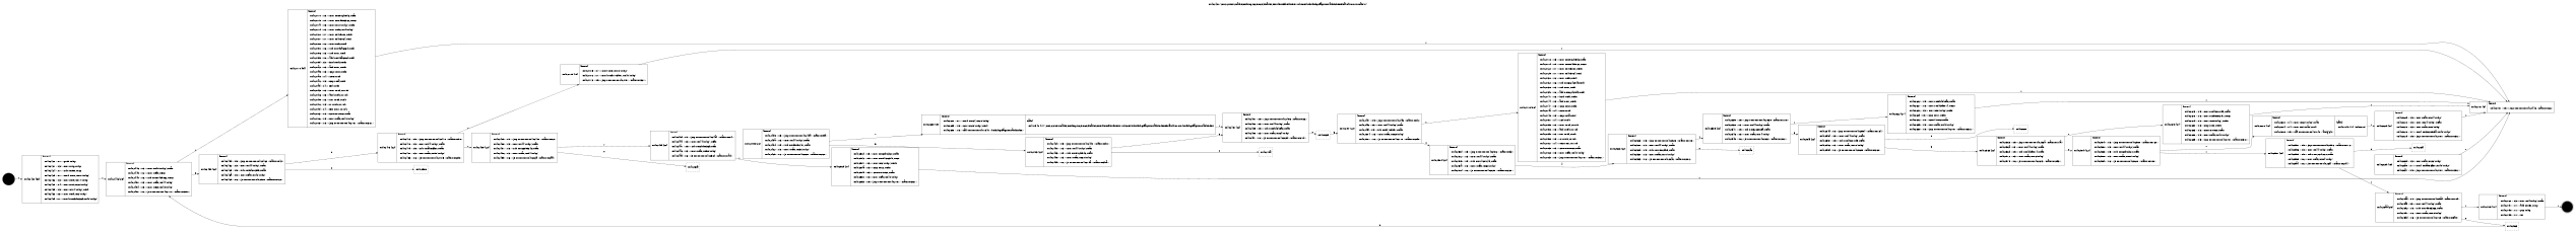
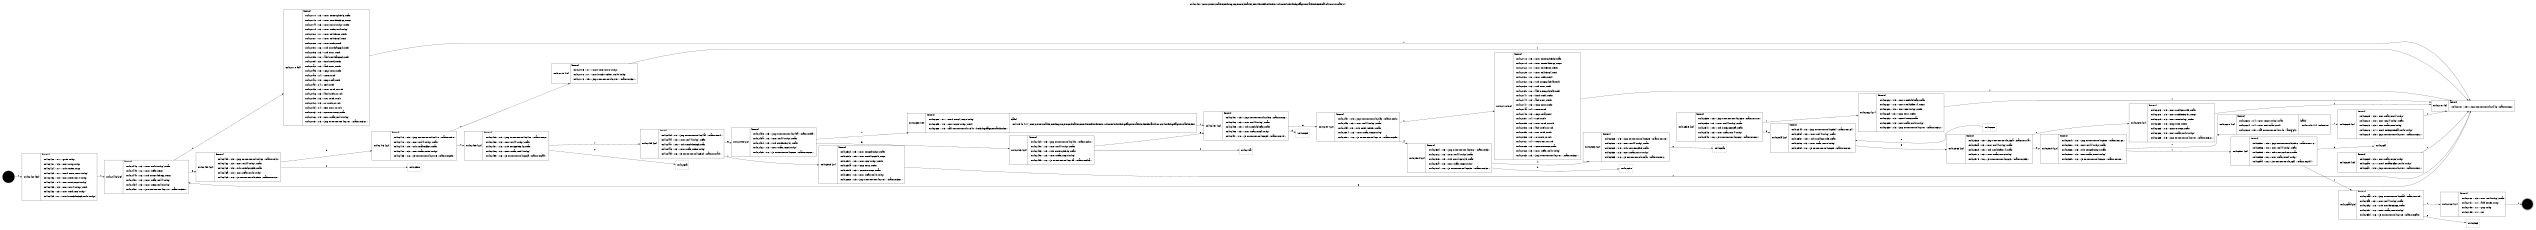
  digraph {
    label="0x402420 (/mnt/c/Users/mathe/Desktop/tcc/POCII/binaries/extr_linuxfsbtrfstests..volumes.h_btrfs_bg_flags_to_raid_index_Final-ollvm.out::main(0))"
    labelloc=t
    rankdir=LR
    node [shape=record]
    Entry [fillcolor=black height=0.3 shape=circle style=filled width=0.3]
    n2 [label="{\n     0x402420 [38]\l\n     | [instrs]\l\n     &nbsp;&nbsp;0x402420 \<+1\>: push %rbp\l\n     &nbsp;&nbsp;0x402421 \<+3\>: mov %rsp,%rbp\l\n     &nbsp;&nbsp;0x402424 \<+7\>: sub $0x90,%rsp\l\n     &nbsp;&nbsp;0x40242b \<+7\>: movl $0x0,-0x10(%rbp)\l\n     &nbsp;&nbsp;0x402432 \<+3\>: mov %edi,-0x14(%rbp)\l\n     &nbsp;&nbsp;0x402435 \<+4\>: mov %rsi,-0x20(%rbp)\l\n     &nbsp;&nbsp;0x402439 \<+3\>: mov -0x14(%rbp),%edi\l\n     &nbsp;&nbsp;0x40243c \<+3\>: mov %edi,-0xc(%rbp)\l\n     &nbsp;&nbsp;0x40243f \<+7\>: movl $0xcbd0e36f,-0x40(%rbp)\l\n  }"]
    n3 [label="{\n     0x402446 [23]\l\n     | [instrs]\l\n     &nbsp;&nbsp;0x402446 \<+3\>: mov -0x40(%rbp),%eax\l\n     &nbsp;&nbsp;0x402449 \<+2\>: mov %eax,%ecx\l\n     &nbsp;&nbsp;0x40244b \<+6\>: sub $0x804eb862,%ecx\l\n     &nbsp;&nbsp;0x402451 \<+3\>: mov %eax,-0x44(%rbp)\l\n     &nbsp;&nbsp;0x402454 \<+3\>: mov %ecx,-0x48(%rbp)\l\n     &nbsp;&nbsp;0x402457 \<+6\>: je 0000000000402770 \<main+0x350\>\l\n  }"]
    n4 [label="{\n     0x402770 [94]\l\n     | [instrs]\l\n     &nbsp;&nbsp;0x402770 \<+5\>: mov $0xe7c2b9d6,%eax\l\n     &nbsp;&nbsp;0x402775 \<+5\>: mov $0x7b583366,%ecx\l\n     &nbsp;&nbsp;0x40277a \<+3\>: mov -0x10(%rbp),%edx\l\n     &nbsp;&nbsp;0x40277d \<+3\>: mov %edx,-0x4(%rbp)\l\n     &nbsp;&nbsp;0x402780 \<+7\>: mov 0x405080,%edx\l\n     &nbsp;&nbsp;0x402787 \<+7\>: mov 0x405064,%esi\l\n     &nbsp;&nbsp;0x40278e \<+2\>: mov %edx,%edi\l\n     &nbsp;&nbsp;0x402790 \<+6\>: sub $0x7fca626d,%edi\l\n     &nbsp;&nbsp;0x402796 \<+3\>: sub $0x1,%edi\l\n     &nbsp;&nbsp;0x402799 \<+6\>: add $0x7fca626d,%edi\l\n     &nbsp;&nbsp;0x40279f \<+3\>: imul %edi,%edx\l\n     &nbsp;&nbsp;0x4027a2 \<+3\>: and $0x1,%edx\l\n     &nbsp;&nbsp;0x4027a5 \<+3\>: cmp $0x0,%edx\l\n     &nbsp;&nbsp;0x4027a8 \<+4\>: sete %r8b\l\n     &nbsp;&nbsp;0x4027ac \<+3\>: cmp $0xa,%esi\l\n     &nbsp;&nbsp;0x4027af \<+4\>: setl %r9b\l\n     &nbsp;&nbsp;0x4027b3 \<+3\>: mov %r8b,%r10b\l\n     &nbsp;&nbsp;0x4027b6 \<+3\>: and %r9b,%r10b\l\n     &nbsp;&nbsp;0x4027b9 \<+3\>: xor %r9b,%r8b\l\n     &nbsp;&nbsp;0x4027bc \<+3\>: or %r8b,%r10b\l\n     &nbsp;&nbsp;0x4027bf \<+4\>: test $0x1,%r10b\l\n     &nbsp;&nbsp;0x4027c3 \<+3\>: cmovne %ecx,%eax\l\n     &nbsp;&nbsp;0x4027c6 \<+3\>: mov %eax,-0x40(%rbp)\l\n     &nbsp;&nbsp;0x4027c9 \<+5\>: jmp 00000000004027e1 \<main+0x3c1\>\l\n  }"]
    n5 [label="{\n     0x40245d [22]\l\n     | [instrs]\l\n     &nbsp;&nbsp;0x40245d \<+5\>: jmp 0000000000402462 \<main+0x42\>\l\n     &nbsp;&nbsp;0x402462 \<+3\>: mov -0x44(%rbp),%eax\l\n     &nbsp;&nbsp;0x402465 \<+5\>: sub $0x94c0c3d9,%eax\l\n     &nbsp;&nbsp;0x40246a \<+3\>: mov %eax,-0x4c(%rbp)\l\n     &nbsp;&nbsp;0x40246d \<+6\>: je 00000000004025e8 \<main+0x1c8\>\l\n  }"]
    n6 [label="{\n     0x4027e1 [5]\l\n     | [instrs]\l\n     &nbsp;&nbsp;0x4027e1 \<+5\>: jmp 0000000000402446 \<main+0x26\>\l\n  }"]
    n7 [label="{\n     0x4025e8\l\n  }" style=dashed]
    n8 [label="{\n     0x402473 [22]\l\n     | [instrs]\l\n     &nbsp;&nbsp;0x402473 \<+5\>: jmp 0000000000402478 \<main+0x58\>\l\n     &nbsp;&nbsp;0x402478 \<+3\>: mov -0x44(%rbp),%eax\l\n     &nbsp;&nbsp;0x40247b \<+5\>: sub $0xab8cff80,%eax\l\n     &nbsp;&nbsp;0x402480 \<+3\>: mov %eax,-0x50(%rbp)\l\n     &nbsp;&nbsp;0x402483 \<+6\>: je 0000000000402705 \<main+0x2e5\>\l\n  }"]
    n9 [label="{\n     0x402705 [19]\l\n     | [instrs]\l\n     &nbsp;&nbsp;0x402705 \<+7\>: movl $0x0,-0x10(%rbp)\l\n     &nbsp;&nbsp;0x40270c \<+7\>: movl $0xf7705b91,-0x40(%rbp)\l\n     &nbsp;&nbsp;0x402713 \<+5\>: jmp 00000000004027e1 \<main+0x3c1\>\l\n  }"]
    n10 [label="{\n     0x402489 [22]\l\n     | [instrs]\l\n     &nbsp;&nbsp;0x402489 \<+5\>: jmp 000000000040248e \<main+0x6e\>\l\n     &nbsp;&nbsp;0x40248e \<+3\>: mov -0x44(%rbp),%eax\l\n     &nbsp;&nbsp;0x402491 \<+5\>: sub $0xc689964c,%eax\l\n     &nbsp;&nbsp;0x402496 \<+3\>: mov %eax,-0x54(%rbp)\l\n     &nbsp;&nbsp;0x402499 \<+6\>: je 00000000004026ca \<main+0x2aa\>\l\n  }"]
    Exit [fillcolor=black height=0.3 peripheries=2 shape=circle style=filled width=0.3]
    n12 [label="{\n     0x4026ca\l\n  }" style=dashed]
    n13 [label="{\n     0x40249f [22]\l\n     | [instrs]\l\n     &nbsp;&nbsp;0x40249f \<+5\>: jmp 00000000004024a4 \<main+0x84\>\l\n     &nbsp;&nbsp;0x4024a4 \<+3\>: mov -0x44(%rbp),%eax\l\n     &nbsp;&nbsp;0x4024a7 \<+5\>: sub $0xcbd0e36f,%eax\l\n     &nbsp;&nbsp;0x4024ac \<+3\>: mov %eax,-0x58(%rbp)\l\n     &nbsp;&nbsp;0x4024af \<+6\>: je 00000000004025cd \<main+0x1ad\>\l\n  }"]
    n14 [label="{\n     0x4025c3\l\n  }" style=dashed]
    n15 [label="{\n     0x4025cd [27]\l\n     | [instrs]\l\n     &nbsp;&nbsp;0x4025cd \<+5\>: mov $0x60f76b20,%eax\l\n     &nbsp;&nbsp;0x4025d2 \<+5\>: mov $0x94c0c3d9,%ecx\l\n     &nbsp;&nbsp;0x4025d7 \<+3\>: mov -0xc(%rbp),%edx\l\n     &nbsp;&nbsp;0x4025da \<+3\>: cmp $0x2,%edx\l\n     &nbsp;&nbsp;0x4025dd \<+3\>: cmovne %ecx,%eax\l\n     &nbsp;&nbsp;0x4025e0 \<+3\>: mov %eax,-0x40(%rbp)\l\n     &nbsp;&nbsp;0x4025e3 \<+5\>: jmp 00000000004027e1 \<main+0x3c1\>\l\n  }"]
    n16 [label="{\n     0x4024b5 [22]\l\n     | [instrs]\l\n     &nbsp;&nbsp;0x4024b5 \<+5\>: jmp 00000000004024ba \<main+0x9a\>\l\n     &nbsp;&nbsp;0x4024ba \<+3\>: mov -0x44(%rbp),%eax\l\n     &nbsp;&nbsp;0x4024bd \<+5\>: sub $0xd505c7b1,%eax\l\n     &nbsp;&nbsp;0x4024c2 \<+3\>: mov %eax,-0x5c(%rbp)\l\n     &nbsp;&nbsp;0x4024c5 \<+6\>: je 000000000040268e \<main+0x26e\>\l\n  }"]
    n17 [label="{\n     0x4027ce [12]\l\n     | [instrs]\l\n     &nbsp;&nbsp;0x4027ce \<+3\>: mov -0x4(%rbp),%eax\l\n     &nbsp;&nbsp;0x4027d1 \<+7\>: add $0x90,%rsp\l\n     &nbsp;&nbsp;0x4027d8 \<+1\>: pop %rbp\l\n     &nbsp;&nbsp;0x4027d9 \<+1\>: ret\l\n  }"]
    n18 [label="{\n     0x40268e [15]\l\n     | [instrs]\l\n     &nbsp;&nbsp;0x40268e \<+7\>: movl $0x64,-0x28(%rbp)\l\n     &nbsp;&nbsp;0x402695 \<+3\>: mov -0x28(%rbp),%edi\l\n     &nbsp;&nbsp;0x402698 \<+5\>: call 0000000000401540 \<btrfs_bg_flags_to_raid_index\>\l\n     | [calls]\l\n     &nbsp;&nbsp;0x401540 \{1\} (/mnt/c/Users/mathe/Desktop/tcc/POCII/binaries/extr_linuxfsbtrfstests..volumes.h_btrfs_bg_flags_to_raid_index_Final-ollvm.out::btrfs_bg_flags_to_raid_index)\l\n  }"]
    n19 [label="{\n     0x4024cb [22]\l\n     | [instrs]\l\n     &nbsp;&nbsp;0x4024cb \<+5\>: jmp 00000000004024d0 \<main+0xb0\>\l\n     &nbsp;&nbsp;0x4024d0 \<+3\>: mov -0x44(%rbp),%eax\l\n     &nbsp;&nbsp;0x4024d3 \<+5\>: sub $0xe7c2b9d6,%eax\l\n     &nbsp;&nbsp;0x4024d8 \<+3\>: mov %eax,-0x60(%rbp)\l\n     &nbsp;&nbsp;0x4024db \<+6\>: je 00000000004027da \<main+0x3ba\>\l\n  }"]
    n20 [label="{\n     0x4025aa [25]\l\n     | [instrs]\l\n     &nbsp;&nbsp;0x4025aa \<+5\>: jmp 00000000004025af \<main+0x18f\>\l\n     &nbsp;&nbsp;0x4025af \<+3\>: mov -0x44(%rbp),%eax\l\n     &nbsp;&nbsp;0x4025b2 \<+5\>: sub $0x7b583366,%eax\l\n     &nbsp;&nbsp;0x4025b7 \<+6\>: mov %eax,-0x88(%rbp)\l\n     &nbsp;&nbsp;0x4025bd \<+6\>: je 00000000004027ce \<main+0x3ae\>\l\n  }"]
    n21 [label="{\n     0x4024e1 [22]\l\n     | [instrs]\l\n     &nbsp;&nbsp;0x4024e1 \<+5\>: jmp 00000000004024e6 \<main+0xc6\>\l\n     &nbsp;&nbsp;0x4024e6 \<+3\>: mov -0x44(%rbp),%eax\l\n     &nbsp;&nbsp;0x4024e9 \<+5\>: sub $0xeb48bea8,%eax\l\n     &nbsp;&nbsp;0x4024ee \<+3\>: mov %eax,-0x64(%rbp)\l\n     &nbsp;&nbsp;0x4024f1 \<+6\>: je 000000000040263d \<main+0x21d\>\l\n  }"]
    n22 [label="{\n     0x4027da\l\n  }" style=dashed]
    n23 [label="{\n     0x4026f4\l\n  }" style=dashed]
    n24 [label="{\n     0x40269d [15]\l\n     | [instrs]\l\n     &nbsp;&nbsp;0x40269d \<+3\>: mov %eax,-0x2c(%rbp)\l\n     &nbsp;&nbsp;0x4026a0 \<+7\>: movl $0xab8cff80,-0x40(%rbp)\l\n     &nbsp;&nbsp;0x4026a7 \<+5\>: jmp 00000000004027e1 \<main+0x3c1\>\l\n  }"]
    n25 [label="{\n     0x40263d\l\n  }" style=dashed]
    n26 [label="{\n     0x4024f7 [22]\l\n     | [instrs]\l\n     &nbsp;&nbsp;0x4024f7 \<+5\>: jmp 00000000004024fc \<main+0xdc\>\l\n     &nbsp;&nbsp;0x4024fc \<+3\>: mov -0x44(%rbp),%eax\l\n     &nbsp;&nbsp;0x4024ff \<+5\>: sub $0xf7705b91,%eax\l\n     &nbsp;&nbsp;0x402504 \<+3\>: mov %eax,-0x68(%rbp)\l\n     &nbsp;&nbsp;0x402507 \<+6\>: je 0000000000402718 \<main+0x2f8\>\l\n  }"]
    n27 [label="{\n     0x402718 [88]\l\n     | [instrs]\l\n     &nbsp;&nbsp;0x402718 \<+5\>: mov $0xe7c2b9d6,%eax\l\n     &nbsp;&nbsp;0x40271d \<+5\>: mov $0x804eb862,%ecx\l\n     &nbsp;&nbsp;0x402722 \<+7\>: mov 0x405080,%edx\l\n     &nbsp;&nbsp;0x402729 \<+7\>: mov 0x405064,%esi\l\n     &nbsp;&nbsp;0x402730 \<+2\>: mov %edx,%edi\l\n     &nbsp;&nbsp;0x402732 \<+6\>: sub $0x6c24254f,%edi\l\n     &nbsp;&nbsp;0x402738 \<+3\>: sub $0x1,%edi\l\n     &nbsp;&nbsp;0x40273b \<+6\>: add $0x6c24254f,%edi\l\n     &nbsp;&nbsp;0x402741 \<+3\>: imul %edi,%edx\l\n     &nbsp;&nbsp;0x402744 \<+3\>: and $0x1,%edx\l\n     &nbsp;&nbsp;0x402747 \<+3\>: cmp $0x0,%edx\l\n     &nbsp;&nbsp;0x40274a \<+4\>: sete %r8b\l\n     &nbsp;&nbsp;0x40274e \<+3\>: cmp $0xa,%esi\l\n     &nbsp;&nbsp;0x402751 \<+4\>: setl %r9b\l\n     &nbsp;&nbsp;0x402755 \<+3\>: mov %r8b,%r10b\l\n     &nbsp;&nbsp;0x402758 \<+3\>: and %r9b,%r10b\l\n     &nbsp;&nbsp;0x40275b \<+3\>: xor %r9b,%r8b\l\n     &nbsp;&nbsp;0x40275e \<+3\>: or %r8b,%r10b\l\n     &nbsp;&nbsp;0x402761 \<+4\>: test $0x1,%r10b\l\n     &nbsp;&nbsp;0x402765 \<+3\>: cmovne %ecx,%eax\l\n     &nbsp;&nbsp;0x402768 \<+3\>: mov %eax,-0x40(%rbp)\l\n     &nbsp;&nbsp;0x40276b \<+5\>: jmp 00000000004027e1 \<main+0x3c1\>\l\n  }"]
    n28 [label="{\n     0x40250d [22]\l\n     | [instrs]\l\n     &nbsp;&nbsp;0x40250d \<+5\>: jmp 0000000000402512 \<main+0xf2\>\l\n     &nbsp;&nbsp;0x402512 \<+3\>: mov -0x44(%rbp),%eax\l\n     &nbsp;&nbsp;0x402515 \<+5\>: sub $0x14c87c4d,%eax\l\n     &nbsp;&nbsp;0x40251a \<+3\>: mov %eax,-0x6c(%rbp)\l\n     &nbsp;&nbsp;0x40251d \<+6\>: je 0000000000402658 \<main+0x238\>\l\n  }"]
    n29 [label="{\n     0x40260d [21]\l\n     | [instrs]\l\n     &nbsp;&nbsp;0x40260d \<+3\>: mov %eax,-0x24(%rbp)\l\n     &nbsp;&nbsp;0x402610 \<+3\>: mov -0x24(%rbp),%eax\l\n     &nbsp;&nbsp;0x402613 \<+3\>: mov %eax,-0x8(%rbp)\l\n     &nbsp;&nbsp;0x402616 \<+7\>: movl $0x3228ec9a,-0x40(%rbp)\l\n     &nbsp;&nbsp;0x40261d \<+5\>: jmp 00000000004027e1 \<main+0x3c1\>\l\n  }"]
+   n30 [label="{\n     0x402658\l\n  }" style=dashed]
    n31 [label="{\n     0x402523 [22]\l\n     | [instrs]\l\n     &nbsp;&nbsp;0x402523 \<+5\>: jmp 0000000000402528 \<main+0x108\>\l\n     &nbsp;&nbsp;0x402528 \<+3\>: mov -0x44(%rbp),%eax\l\n     &nbsp;&nbsp;0x40252b \<+5\>: sub $0x1e0cdf09,%eax\l\n     &nbsp;&nbsp;0x402530 \<+3\>: mov %eax,-0x70(%rbp)\l\n     &nbsp;&nbsp;0x402533 \<+6\>: je 00000000004026ac \<main+0x28c\>\l\n  }"]
    n32 [label="{\n     0x402591 [25]\l\n     | [instrs]\l\n     &nbsp;&nbsp;0x402591 \<+5\>: jmp 0000000000402596 \<main+0x176\>\l\n     &nbsp;&nbsp;0x402596 \<+3\>: mov -0x44(%rbp),%eax\l\n     &nbsp;&nbsp;0x402599 \<+5\>: sub $0x72c7b260,%eax\l\n     &nbsp;&nbsp;0x40259e \<+6\>: mov %eax,-0x84(%rbp)\l\n     &nbsp;&nbsp;0x4025a4 \<+6\>: je 00000000004026f4 \<main+0x2d4\>\l\n  }"]
    n33 [label="{\n     0x4026ac\l\n  }" style=dashed]
    n34 [label="{\n     0x402539 [22]\l\n     | [instrs]\l\n     &nbsp;&nbsp;0x402539 \<+5\>: jmp 000000000040253e \<main+0x11e\>\l\n     &nbsp;&nbsp;0x40253e \<+3\>: mov -0x44(%rbp),%eax\l\n     &nbsp;&nbsp;0x402541 \<+5\>: sub $0x3228ec9a,%eax\l\n     &nbsp;&nbsp;0x402546 \<+3\>: mov %eax,-0x74(%rbp)\l\n     &nbsp;&nbsp;0x402549 \<+6\>: je 0000000000402622 \<main+0x202\>\l\n  }"]
    n35 [label="{\n     0x402600 [13]\l\n     | [instrs]\l\n     &nbsp;&nbsp;0x402600 \<+4\>: mov -0x20(%rbp),%rax\l\n     &nbsp;&nbsp;0x402604 \<+4\>: mov 0x8(%rax),%rdi\l\n     &nbsp;&nbsp;0x402608 \<+5\>: call 0000000000401040 \<atoi@plt\>\l\n     | [calls]\l\n     &nbsp;&nbsp;0x401040 \{1\} (unknown)\l\n  }"]
    n36 [label="{\n     0x402622 [27]\l\n     | [instrs]\l\n     &nbsp;&nbsp;0x402622 \<+5\>: mov $0xeb48bea8,%eax\l\n     &nbsp;&nbsp;0x402627 \<+5\>: mov $0x4cbf9014,%ecx\l\n     &nbsp;&nbsp;0x40262c \<+3\>: mov -0x8(%rbp),%edx\l\n     &nbsp;&nbsp;0x40262f \<+3\>: cmp $0x1,%edx\l\n     &nbsp;&nbsp;0x402632 \<+3\>: cmovl %ecx,%eax\l\n     &nbsp;&nbsp;0x402635 \<+3\>: mov %eax,-0x40(%rbp)\l\n     &nbsp;&nbsp;0x402638 \<+5\>: jmp 00000000004027e1 \<main+0x3c1\>\l\n  }"]
    n37 [label="{\n     0x40254f [22]\l\n     | [instrs]\l\n     &nbsp;&nbsp;0x40254f \<+5\>: jmp 0000000000402554 \<main+0x134\>\l\n     &nbsp;&nbsp;0x402554 \<+3\>: mov -0x44(%rbp),%eax\l\n     &nbsp;&nbsp;0x402557 \<+5\>: sub $0x492001f9,%eax\l\n     &nbsp;&nbsp;0x40255c \<+3\>: mov %eax,-0x78(%rbp)\l\n     &nbsp;&nbsp;0x40255f \<+6\>: je 00000000004026e8 \<main+0x2c8\>\l\n  }"]
    n38 [label="{\n     0x40257b [22]\l\n     | [instrs]\l\n     &nbsp;&nbsp;0x40257b \<+5\>: jmp 0000000000402580 \<main+0x160\>\l\n     &nbsp;&nbsp;0x402580 \<+3\>: mov -0x44(%rbp),%eax\l\n     &nbsp;&nbsp;0x402583 \<+5\>: sub $0x60f76b20,%eax\l\n     &nbsp;&nbsp;0x402588 \<+3\>: mov %eax,-0x80(%rbp)\l\n     &nbsp;&nbsp;0x40258b \<+6\>: je 0000000000402600 \<main+0x1e0\>\l\n  }"]
    n39 [label="{\n     0x402565 [22]\l\n     | [instrs]\l\n     &nbsp;&nbsp;0x402565 \<+5\>: jmp 000000000040256a \<main+0x14a\>\l\n     &nbsp;&nbsp;0x40256a \<+3\>: mov -0x44(%rbp),%eax\l\n     &nbsp;&nbsp;0x40256d \<+5\>: sub $0x4cbf9014,%eax\l\n     &nbsp;&nbsp;0x402572 \<+3\>: mov %eax,-0x7c(%rbp)\l\n     &nbsp;&nbsp;0x402575 \<+6\>: je 0000000000402673 \<main+0x253\>\l\n  }"]
    n40 [label="{\n     0x4026e8\l\n  }" style=dashed]
    n41 [label="{\n     0x402673 [27]\l\n     | [instrs]\l\n     &nbsp;&nbsp;0x402673 \<+5\>: mov $0x492001f9,%eax\l\n     &nbsp;&nbsp;0x402678 \<+5\>: mov $0xd505c7b1,%ecx\l\n     &nbsp;&nbsp;0x40267d \<+3\>: mov -0x8(%rbp),%edx\l\n     &nbsp;&nbsp;0x402680 \<+3\>: cmp $0x0,%edx\l\n     &nbsp;&nbsp;0x402683 \<+3\>: cmove %ecx,%eax\l\n     &nbsp;&nbsp;0x402686 \<+3\>: mov %eax,-0x40(%rbp)\l\n     &nbsp;&nbsp;0x402689 \<+5\>: jmp 00000000004027e1 \<main+0x3c1\>\l\n  }"]
    Entry -> n2 [label=" 1"]
    n2 -> n3 [label=" 1"]
    n3 -> n4 [label=" 1"]
    n3 -> n5 [label=" 8"]
    n4 -> n6 [label=" 1"]
    n5 -> n7 [label=" 0"]
    n5 -> n8 [label=" 0"]
-   n14 -> n3 [label=" 8"]
+   n6 -> n3 [label=" 8"]
    n8 -> n9 [label=" 1"]
    n8 -> n10 [label=" 7"]
    n9 -> n6 [label=" 1"]
    n10 -> n12 [label=" 0"]
    n10 -> n13 [label=" 7"]
    n13 -> n15 [label=" 1"]
+   n13 -> n16 [label=" 6"]
    n15 -> n6 [label=" 1"]
    n16 -> n18 [label=" 1"]
    n16 -> n19 [label=" 5"]
    n17 -> Exit [label=" 1"]
    n18 -> n21 [label=" 1"]
    n19 -> n21 [label=" 5"]
    n19 -> n22 [label=" 0"]
    n20 -> n14 [label=" 0"]
    n20 -> n17 [label=" 1"]
    n21 -> n25 [label=" 0"]
-   n25 -> n26 [label=" 5"]
+   n21 -> n26 [label=" 5"]
    n24 -> n6 [label=" 1"]
    n26 -> n27 [label=" 1"]
    n26 -> n28 [label=" 4"]
    n27 -> n6 [label=" 1"]
+   n28 -> n30 [label=" 0"]
    n28 -> n31 [label=" 4"]
    n29 -> n6 [label=" 1"]
    n31 -> n33 [label=" 0"]
-   n31 -> n34 [label=" 4"]
    n32 -> n20 [label=" 1"]
    n32 -> n23 [label=" 0"]
    n34 -> n36 [label=" 1"]
    n34 -> n37 [label=" 3"]
    n35 -> n29 [label=" 1"]
    n36 -> n6 [label=" 1"]
    n37 -> n39 [label=" 3"]
-   n37 -> n40 [label=" 0"]
+   n40 -> n37 [label=" 0"]
    n38 -> n32 [label=" 1"]
    n38 -> n35 [label=" 1"]
    n39 -> n38 [label=" 2"]
    n39 -> n41 [label=" 1"]
    n41 -> n6 [label=" 1"]
  }
